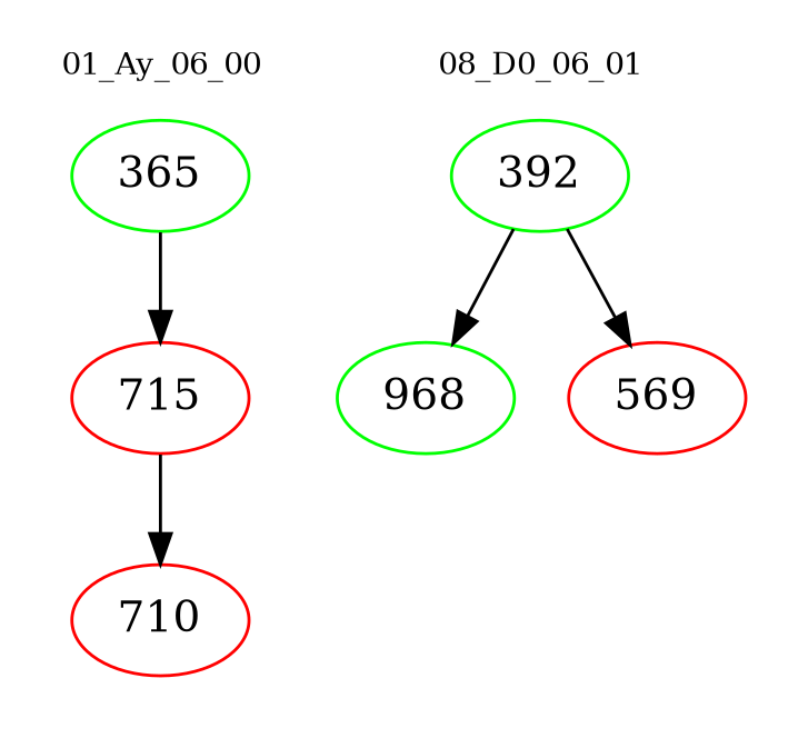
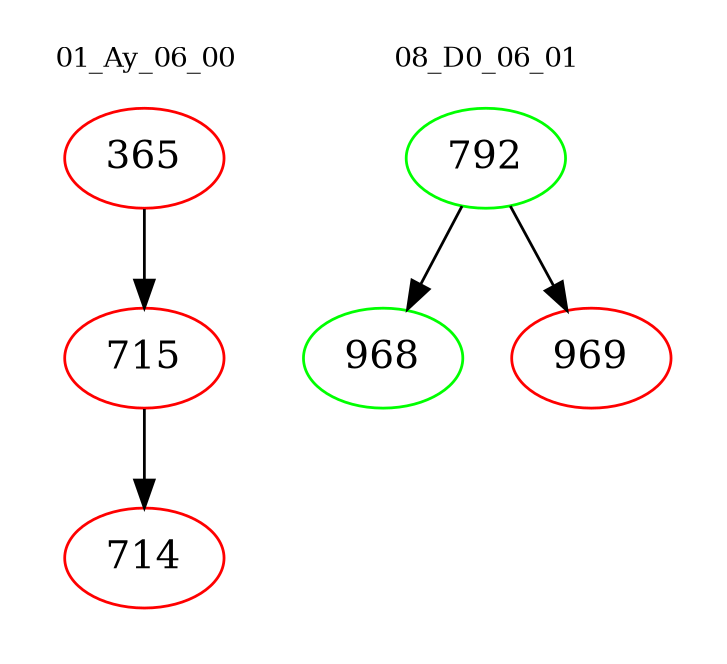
  digraph {
    node [color=green]
    edge [color=black]
-   n1 [label=365]
-   n2 [color=red label=710]
+   n1 [color=red label=365]
+   n2 [color=red label=714]
    n3 [color=red label=715]
-   n4 [label=392]
+   n4 [label=792]
    n5 [label=968]
-   n6 [color=red label=569]
+   n6 [color=red label=969]
    subgraph cluster_1 {
      color=white
      fontsize=10
      label="01_Ay_06_00"
      n1
      n2
      n3
    }
    subgraph cluster_2 {
      color=white
      fontsize=10
      label="08_D0_06_01"
      n4
      n5
      n6
    }
    n1 -> n3
    n3 -> n2
    n4 -> n5
    n4 -> n6
  }
